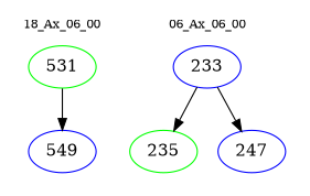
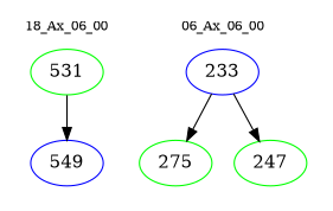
  digraph {
    node [color=green]
    edge [color=black]
    n1 [label=531]
    n2 [color=blue label=549]
-   n3 [label=235]
+   n3 [label=275]
    n4 [color=blue label=233]
-   n5 [color=blue label=247]
+   n5 [label=247]
    subgraph cluster_1 {
      color=white
      fontsize=10
      label="18_Ax_06_00"
      n1
      n2
    }
    subgraph cluster_2 {
      color=white
      fontsize=10
      label="06_Ax_06_00"
      n3
      n4
      n5
    }
    n1 -> n2
    n4 -> n3
    n4 -> n5
  }
